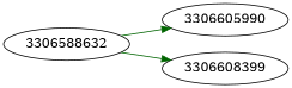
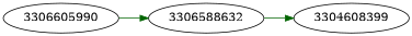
  strict digraph {
    rankdir=LR
    edge [color=darkgreen]
    3306605990
    3306588632
-   3306608399
-   3306588632 -> 3306605990
+   3306608399 [label=3304608399]
+   3306605990 -> 3306588632
    3306588632 -> 3306608399
  }
